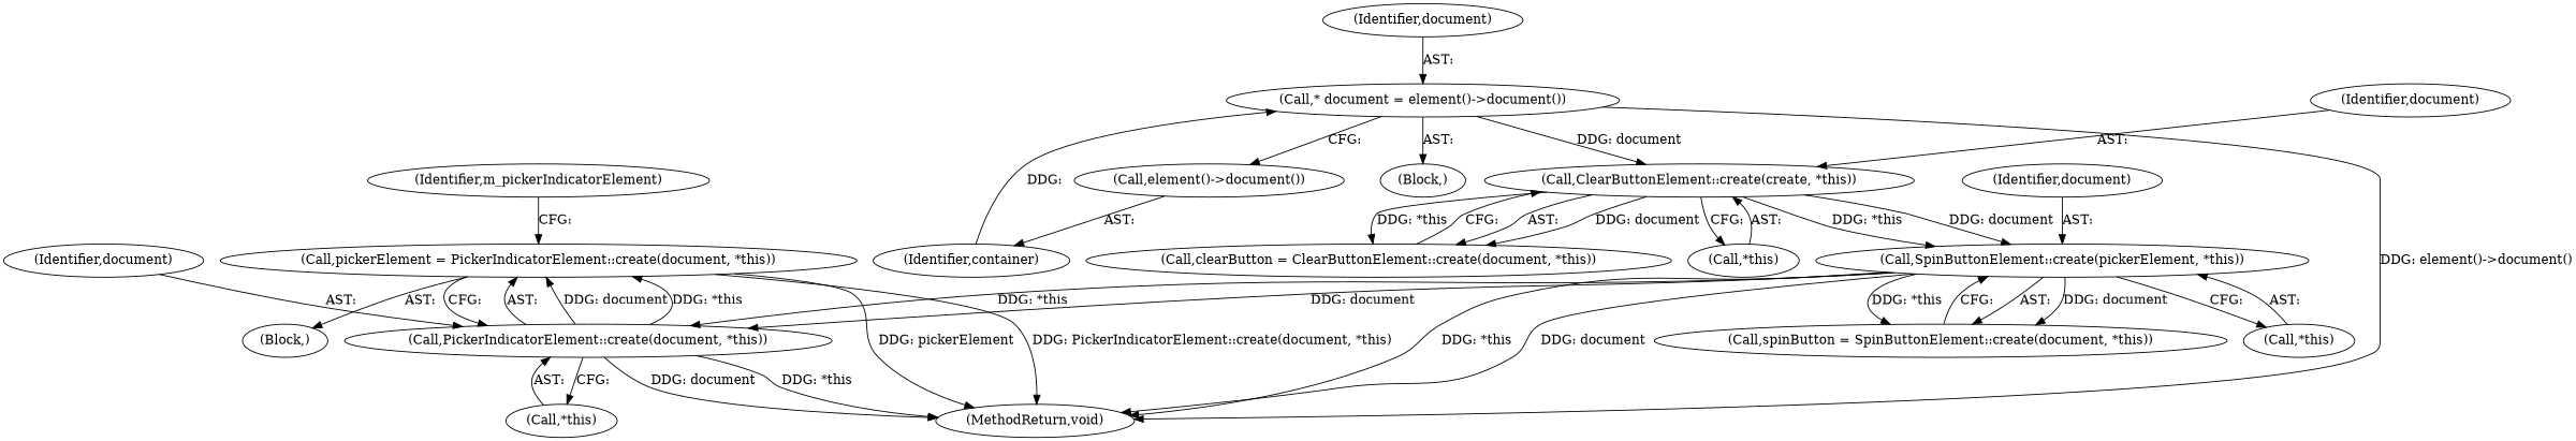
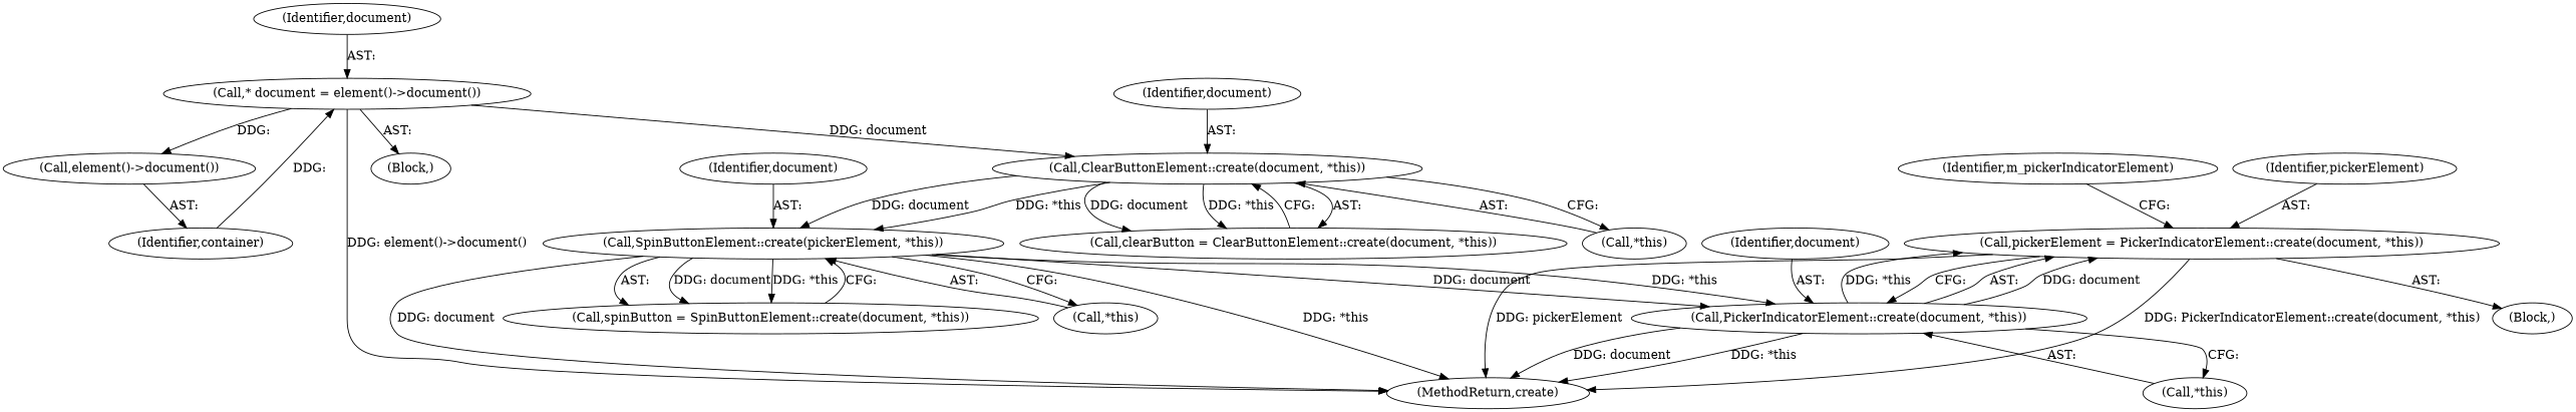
  digraph {
    n1 [label="(Call,pickerElement = PickerIndicatorElement::create(document, *this))"]
    n2 [label="(Call,PickerIndicatorElement::create(document, *this))"]
-   n3 [label="(MethodReturn,void)"]
+   n3 [label="(MethodReturn,create)"]
    n4 [label="(Block,)"]
    n5 [label="(Call,*this)"]
    n6 [label="(Call,SpinButtonElement::create(pickerElement, *this))"]
    n7 [label="(Call,*this)"]
    n8 [label="(Call,spinButton = SpinButtonElement::create(document, *this))"]
-   n9 [label="(Call,ClearButtonElement::create(create, *this))"]
+   n9 [label="(Call,ClearButtonElement::create(document, *this))"]
    n10 [label="(Call,clearButton = ClearButtonElement::create(document, *this))"]
    n11 [label="(Call,*this)"]
    n12 [label="(Call,* document = element()->document())"]
    n13 [label="(Call,element()->document())"]
    n14 [label="(Block,)"]
    n15 [label="(Identifier,container)"]
    n16 [label="(Identifier,document)"]
    n17 [label="(Identifier,document)"]
    n18 [label="(Identifier,document)"]
    n19 [label="(Identifier,document)"]
    n20 [label="(Identifier,m_pickerIndicatorElement)"]
+   n21 [label="(Identifier,pickerElement)"]
    n1 -> n2 [label="CFG: "]
    n1 -> n3 [label="DDG: pickerElement"]
    n1 -> n3 [label="DDG: PickerIndicatorElement::create(document, *this)"]
    n1 -> n4 [label="AST: "]
    n2 -> n1 [label="AST: "]
    n2 -> n1 [label="DDG: document"]
    n2 -> n1 [label="DDG: *this"]
    n2 -> n3 [label="DDG: *this"]
    n2 -> n3 [label="DDG: document"]
    n2 -> n5 [label="CFG: "]
    n5 -> n2 [label="AST: "]
    n6 -> n2 [label="DDG: document"]
    n6 -> n2 [label="DDG: *this"]
    n6 -> n3 [label="DDG: *this"]
    n6 -> n3 [label="DDG: document"]
    n6 -> n7 [label="CFG: "]
    n6 -> n8 [label="AST: "]
    n6 -> n8 [label="DDG: document"]
    n6 -> n8 [label="DDG: *this"]
    n7 -> n6 [label="AST: "]
    n8 -> n6 [label="CFG: "]
    n9 -> n6 [label="DDG: document"]
    n9 -> n6 [label="DDG: *this"]
    n9 -> n10 [label="AST: "]
    n9 -> n10 [label="DDG: document"]
    n9 -> n10 [label="DDG: *this"]
    n9 -> n11 [label="CFG: "]
    n10 -> n9 [label="CFG: "]
    n11 -> n9 [label="AST: "]
    n12 -> n3 [label="DDG: element()->document()"]
    n12 -> n9 [label="DDG: document"]
-   n12 -> n13 [label="CFG: "]
+   n12 -> n13 [label="DDG: "]
    n12 -> n14 [label="AST: "]
    n13 -> n15 [label="AST: "]
    n15 -> n12 [label="DDG: "]
    n16 -> n6 [label="AST: "]
    n17 -> n2 [label="AST: "]
    n18 -> n9 [label="AST: "]
    n19 -> n12 [label="AST: "]
    n20 -> n1 [label="CFG: "]
+   n21 -> n1 [label="AST: "]
  }
